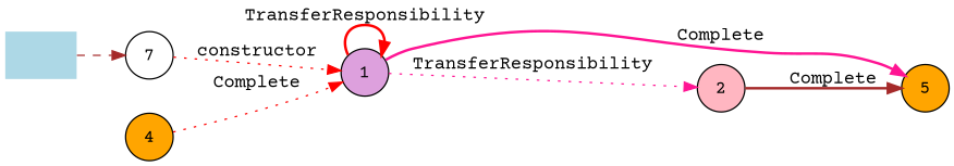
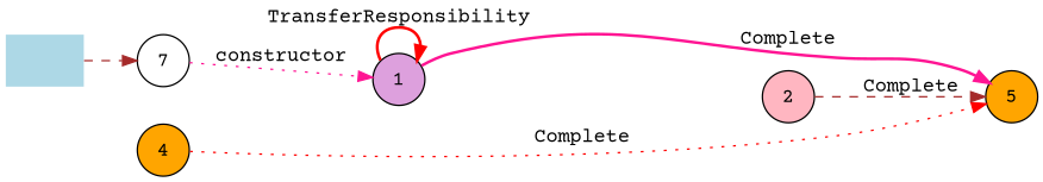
  digraph {
    fontname="Courier Prime"
    rankdir=LR
    node [fillcolor=orange fontname="Courier Prime" shape=circle style=filled]
    edge [color=deeppink fontname="Courier Prime" style=dotted]
    "" [fillcolor=lightblue shape=plaintext]
    n2 [fillcolor=white label=7]
    n3 [fillcolor=plum label=1]
    n4 [label=4]
    n5 [label=5]
    n6 [fillcolor=lightpink label=2]
    "" -> n2 [color=brown style=dashed]
-   n2 -> n3 [color=red label=constructor]
+   n2 -> n3 [label=constructor]
    n3 -> n3 [color=red label=TransferResponsibility style=bold]
    n3 -> n5 [label=Complete style=bold]
-   n3 -> n6 [label=TransferResponsibility]
-   n4 -> n3 [color=red label=Complete]
-   n6 -> n5 [color=brown label=Complete style=bold]
+   n4 -> n5 [color=red label=Complete]
+   n6 -> n5 [color=brown label=Complete style=dashed]
  }
